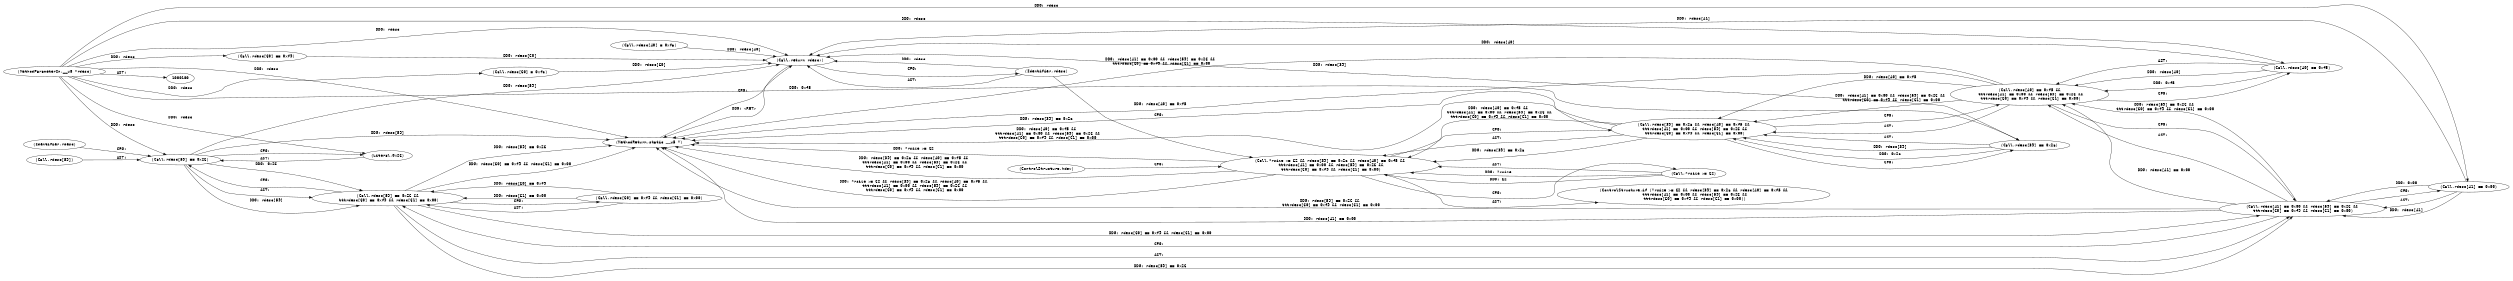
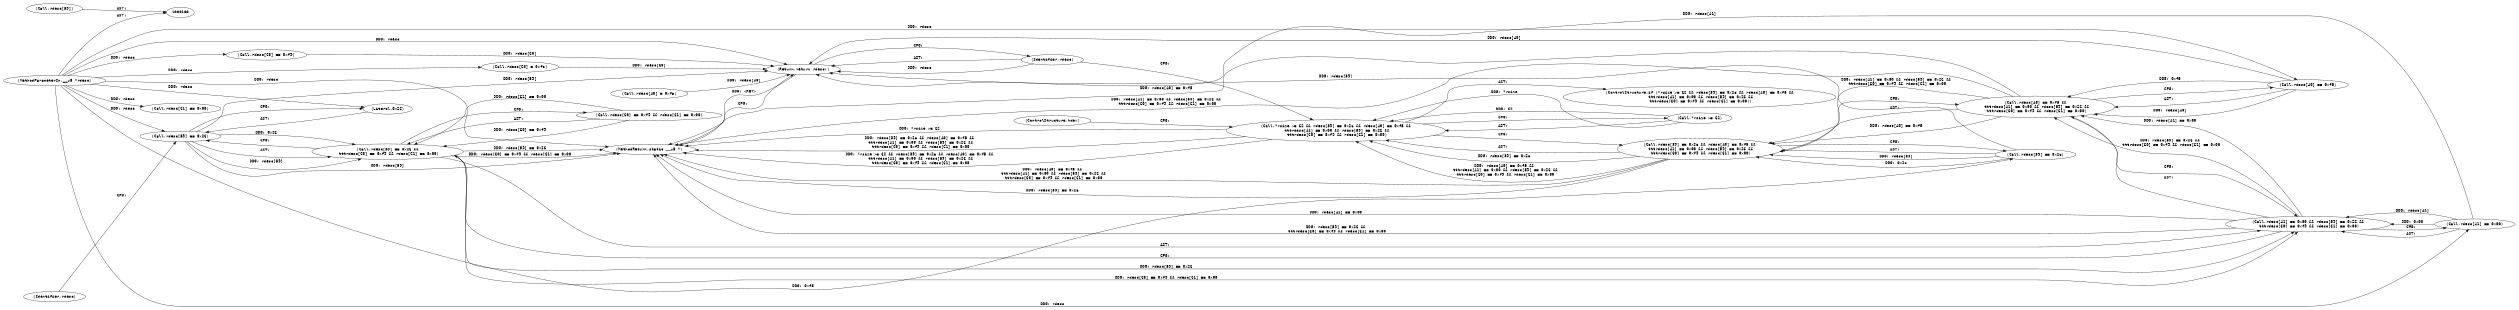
  digraph {
    fontname="DejaVu Sans Mono"
    rankdir=LR
    node [fontname="DejaVu Sans Mono"]
    edge [fontname="DejaVu Sans Mono"]
    n1 [label="(Call,rdesc[59] == 0x26)"]
    n2 [label="(Call,rdesc[59] == 0x26 &&\n \t\t\trdesc[60] == 0xf9 && rdesc[61] == 0x00)"]
-   n3 [label="(Call,return rdesc;)"]
+   n3 [label="(Return,return rdesc;)"]
    n4 [label="(MethodReturn,static __u5 *)"]
    n5 [label="(Literal,0x26)"]
    n6 [label="(Call,rdesc[41] == 0x00 && rdesc[59] == 0x26 &&\n \t\t\trdesc[60] == 0xf9 && rdesc[61] == 0x00)"]
    n7 [label="(Call,rdesc[60] == 0xf9 && rdesc[61] == 0x00)"]
    n8 [label="(Identifier,rdesc)"]
    n9 [label="(MethodParameterIn,__u8 *rdesc)"]
+   n10 [label="(Call,rdesc[61] == 0x00)"]
    n11 [label="(Call,rdesc[40] == 0xf5)"]
    n12 [label="(Call,rdesc[60] == 0xf9)"]
    n13 [label="(Call,rdesc[41] == 0x00)"]
    n14 [label="(Call,rdesc[39] == 0x2a)"]
    n15 [label="(Call,rdesc[60] = 0xfa)"]
    1000100
    n17 [label="(Call,rdesc[40] = 0xfa)"]
    n18 [label="(Call,rdesc[40] == 0xf5 &&\n \t\t\trdesc[41] == 0x00 && rdesc[59] == 0x26 &&\n \t\t\trdesc[60] == 0xf9 && rdesc[61] == 0x00)"]
    n19 [label="(Call,rdesc[39] == 0x2a && rdesc[40] == 0xf5 &&\n \t\t\trdesc[41] == 0x00 && rdesc[59] == 0x26 &&\n \t\t\trdesc[60] == 0xf9 && rdesc[61] == 0x00)"]
    n20 [label="(Call,*rsize >= 62 && rdesc[39] == 0x2a && rdesc[40] == 0xf5 &&\n \t\t\trdesc[41] == 0x00 && rdesc[59] == 0x26 &&\n \t\t\trdesc[60] == 0xf9 && rdesc[61] == 0x00)"]
    n21 [label="(Call,*rsize >= 62)"]
    n22 [label="(ControlStructure,if (*rsize >= 62 && rdesc[39] == 0x2a && rdesc[40] == 0xf5 &&\n \t\t\trdesc[41] == 0x00 && rdesc[59] == 0x26 &&\n \t\t\trdesc[60] == 0xf9 && rdesc[61] == 0x00))"]
    n23 [label="(Identifier,rdesc)"]
    n24 [label="(ControlStructure,hdev)"]
    n25 [label="(Call,rdesc[59])"]
    n1 -> n2 [label="AST: "]
    n1 -> n2 [label="DDG: rdesc[59]"]
    n1 -> n2 [label="DDG: 0x26"]
    n1 -> n3 [label="DDG: rdesc[59]"]
    n1 -> n4 [label="DDG: rdesc[59]"]
    n1 -> n5 [label="CFG: "]
    n2 -> n1 [label="CFG: "]
    n2 -> n4 [label="DDG: rdesc[59] == 0x26"]
    n2 -> n4 [label="DDG: rdesc[60] == 0xf9 && rdesc[61] == 0x00"]
    n2 -> n6 [label="AST: "]
    n2 -> n6 [label="DDG: rdesc[59] == 0x26"]
    n2 -> n6 [label="DDG: rdesc[60] == 0xf9 && rdesc[61] == 0x00"]
    n2 -> n7 [label="CFG: "]
    n3 -> n4 [label="DDG: <RET>"]
    n3 -> n8 [label="CFG: "]
    n4 -> n3 [label="CFG: "]
    n5 -> n1 [label="AST: "]
    n6 -> n2 [label="CFG: "]
    n6 -> n4 [label="DDG: rdesc[59] == 0x26 &&\n \t\t\trdesc[60] == 0xf9 && rdesc[61] == 0x00"]
    n6 -> n4 [label="DDG: rdesc[41] == 0x00"]
    n6 -> n13 [label="CFG: "]
    n6 -> n18 [label="AST: "]
    n6 -> n18 [label="DDG: rdesc[41] == 0x00"]
    n6 -> n18 [label="DDG: rdesc[59] == 0x26 &&\n \t\t\trdesc[60] == 0xf9 && rdesc[61] == 0x00"]
    n7 -> n2 [label="AST: "]
    n7 -> n2 [label="DDG: rdesc[60] == 0xf9"]
    n7 -> n2 [label="DDG: rdesc[61] == 0x00"]
    n8 -> n3 [label="AST: "]
    n8 -> n3 [label="DDG: rdesc"]
    n8 -> n20 [label="CFG: "]
    n9 -> n1 [label="DDG: rdesc"]
    n9 -> n3 [label="DDG: rdesc"]
    n9 -> n4 [label="DDG: rdesc"]
    n9 -> n5 [label="DDG: rdesc"]
+   n9 -> n10 [label="DDG: rdesc"]
    n9 -> n11 [label="DDG: rdesc"]
    n9 -> n12 [label="DDG: rdesc"]
    n9 -> n13 [label="DDG: rdesc"]
    n9 -> n14 [label="DDG: 0xf5"]
    n9 -> n15 [label="DDG: rdesc"]
    n9 -> 1000100 [label="AST: "]
    n11 -> n3 [label="DDG: rdesc[40]"]
    n11 -> n18 [label="AST: "]
    n11 -> n18 [label="DDG: rdesc[40]"]
    n11 -> n18 [label="DDG: 0xf5"]
    n12 -> n3 [label="DDG: rdesc[60]"]
    n13 -> n3 [label="DDG: rdesc[41]"]
    n13 -> n6 [label="AST: "]
    n13 -> n6 [label="DDG: rdesc[41]"]
    n13 -> n6 [label="DDG: 0x00"]
    n14 -> n3 [label="DDG: rdesc[39]"]
    n14 -> n19 [label="AST: "]
    n14 -> n19 [label="DDG: rdesc[39]"]
    n14 -> n19 [label="DDG: 0x2a"]
    n15 -> n3 [label="DDG: rdesc[60]"]
    n17 -> n3 [label="DDG: rdesc[40]"]
    n18 -> n4 [label="DDG: rdesc[40] == 0xf5"]
    n18 -> n4 [label="DDG: rdesc[41] == 0x00 && rdesc[59] == 0x26 &&\n \t\t\trdesc[60] == 0xf9 && rdesc[61] == 0x00"]
    n18 -> n6 [label="CFG: "]
    n18 -> n11 [label="CFG: "]
    n18 -> n19 [label="AST: "]
    n18 -> n19 [label="DDG: rdesc[40] == 0xf5"]
    n18 -> n19 [label="DDG: rdesc[41] == 0x00 && rdesc[59] == 0x26 &&\n \t\t\trdesc[60] == 0xf9 && rdesc[61] == 0x00"]
    n19 -> n4 [label="DDG: rdesc[40] == 0xf5 &&\n \t\t\trdesc[41] == 0x00 && rdesc[59] == 0x26 &&\n \t\t\trdesc[60] == 0xf9 && rdesc[61] == 0x00"]
    n19 -> n4 [label="DDG: rdesc[39] == 0x2a"]
    n19 -> n14 [label="CFG: "]
    n19 -> n18 [label="CFG: "]
    n19 -> n20 [label="AST: "]
    n19 -> n20 [label="DDG: rdesc[39] == 0x2a"]
    n19 -> n20 [label="DDG: rdesc[40] == 0xf5 &&\n \t\t\trdesc[41] == 0x00 && rdesc[59] == 0x26 &&\n \t\t\trdesc[60] == 0xf9 && rdesc[61] == 0x00"]
    n20 -> n4 [label="DDG: *rsize >= 62"]
    n20 -> n4 [label="DDG: rdesc[39] == 0x2a && rdesc[40] == 0xf5 &&\n \t\t\trdesc[41] == 0x00 && rdesc[59] == 0x26 &&\n \t\t\trdesc[60] == 0xf9 && rdesc[61] == 0x00"]
    n20 -> n4 [label="DDG: *rsize >= 62 && rdesc[39] == 0x2a && rdesc[40] == 0xf5 &&\n \t\t\trdesc[41] == 0x00 && rdesc[59] == 0x26 &&\n \t\t\trdesc[60] == 0xf9 && rdesc[61] == 0x00"]
    n20 -> n19 [label="CFG: "]
    n20 -> n21 [label="CFG: "]
    n20 -> n22 [label="AST: "]
    n21 -> n20 [label="AST: "]
    n21 -> n20 [label="DDG: *rsize"]
    n21 -> n20 [label="DDG: 62"]
    n23 -> n1 [label="CFG: "]
    n24 -> n20 [label="CFG: "]
-   n25 -> n1 [label="AST: "]
+   n25 -> 1000100 [label="AST: "]
  }
